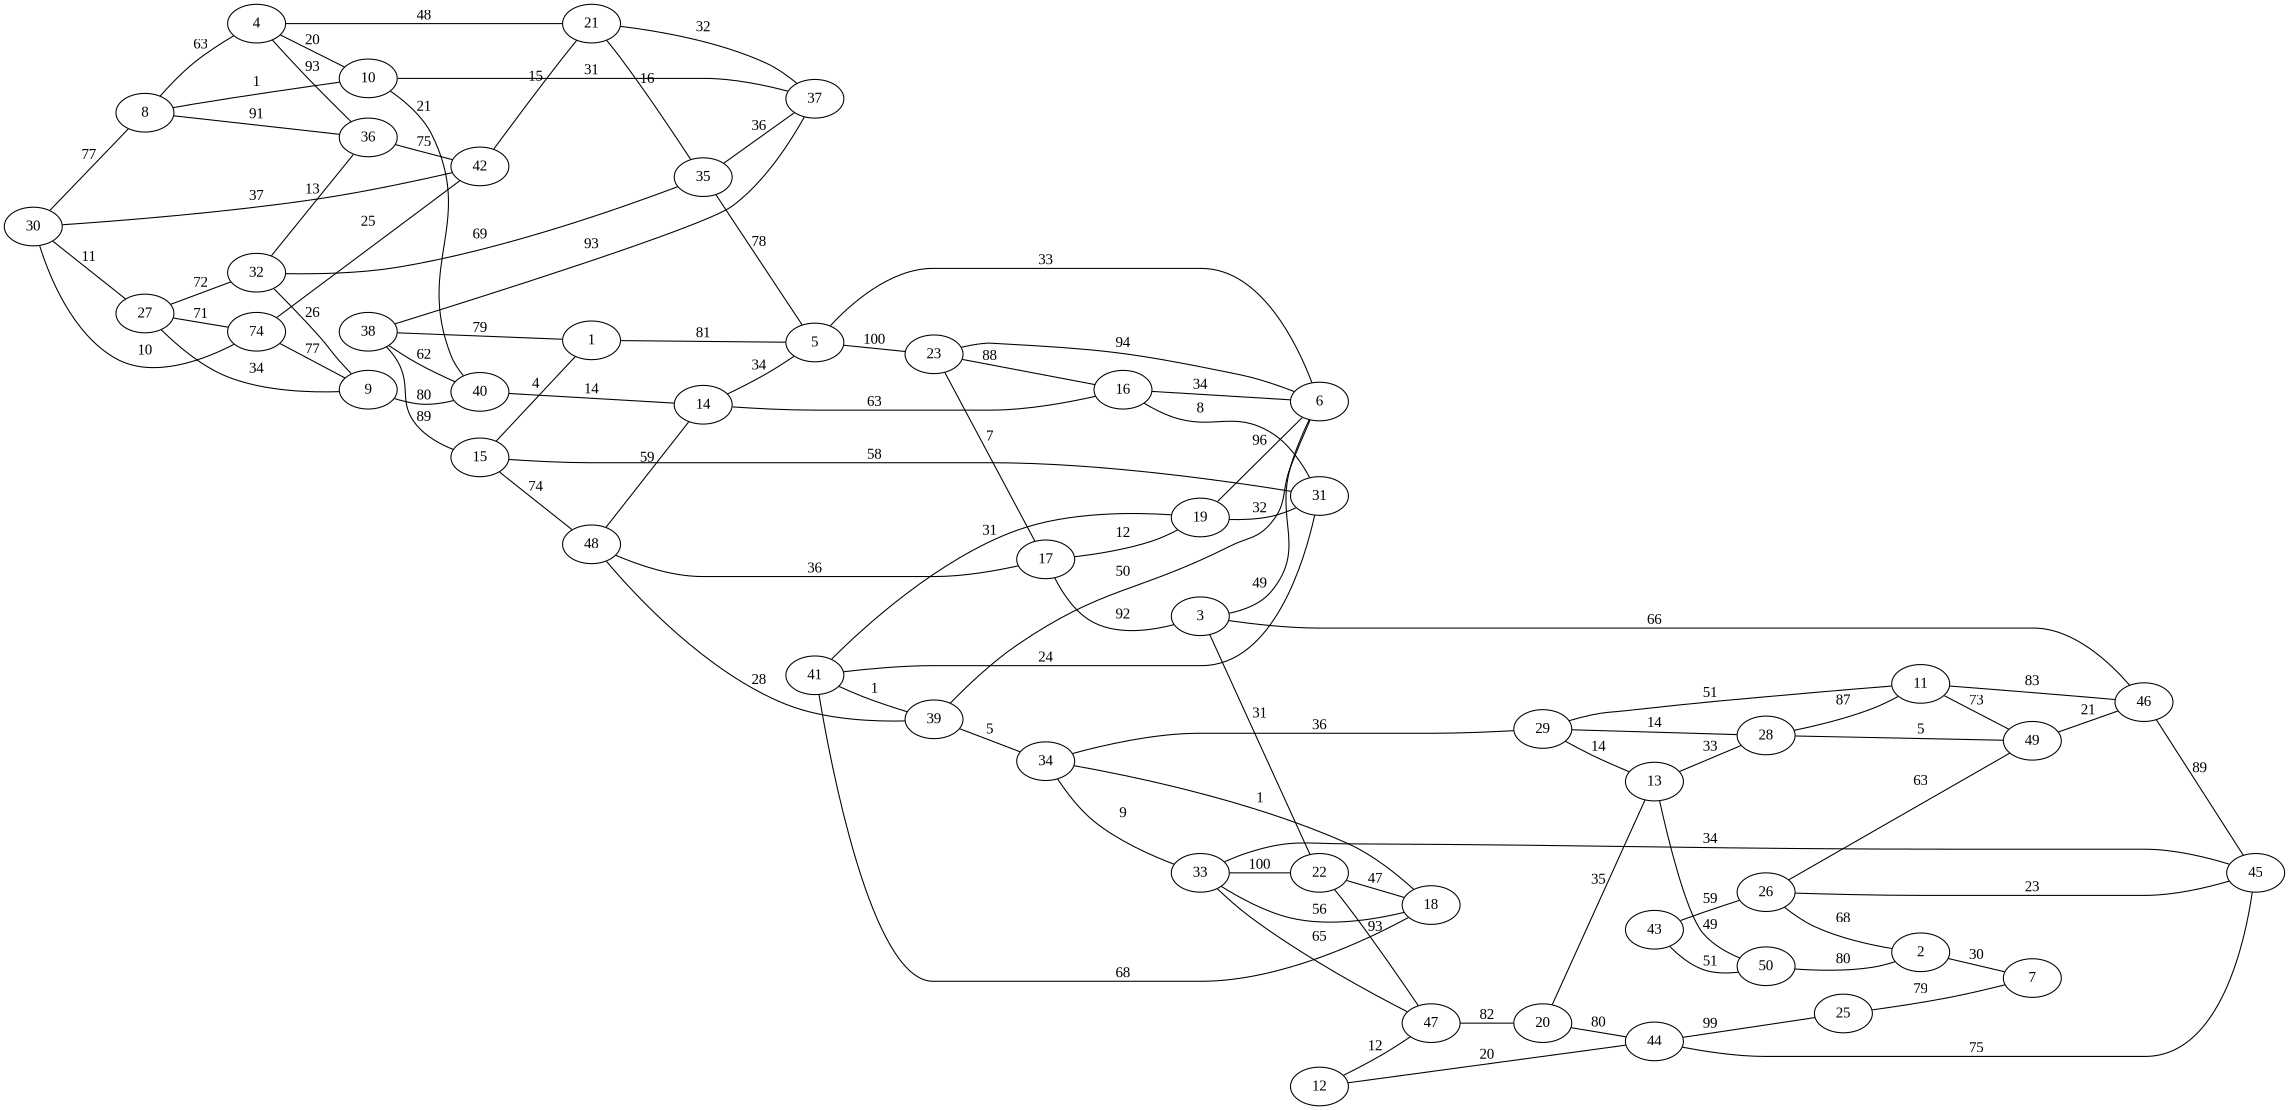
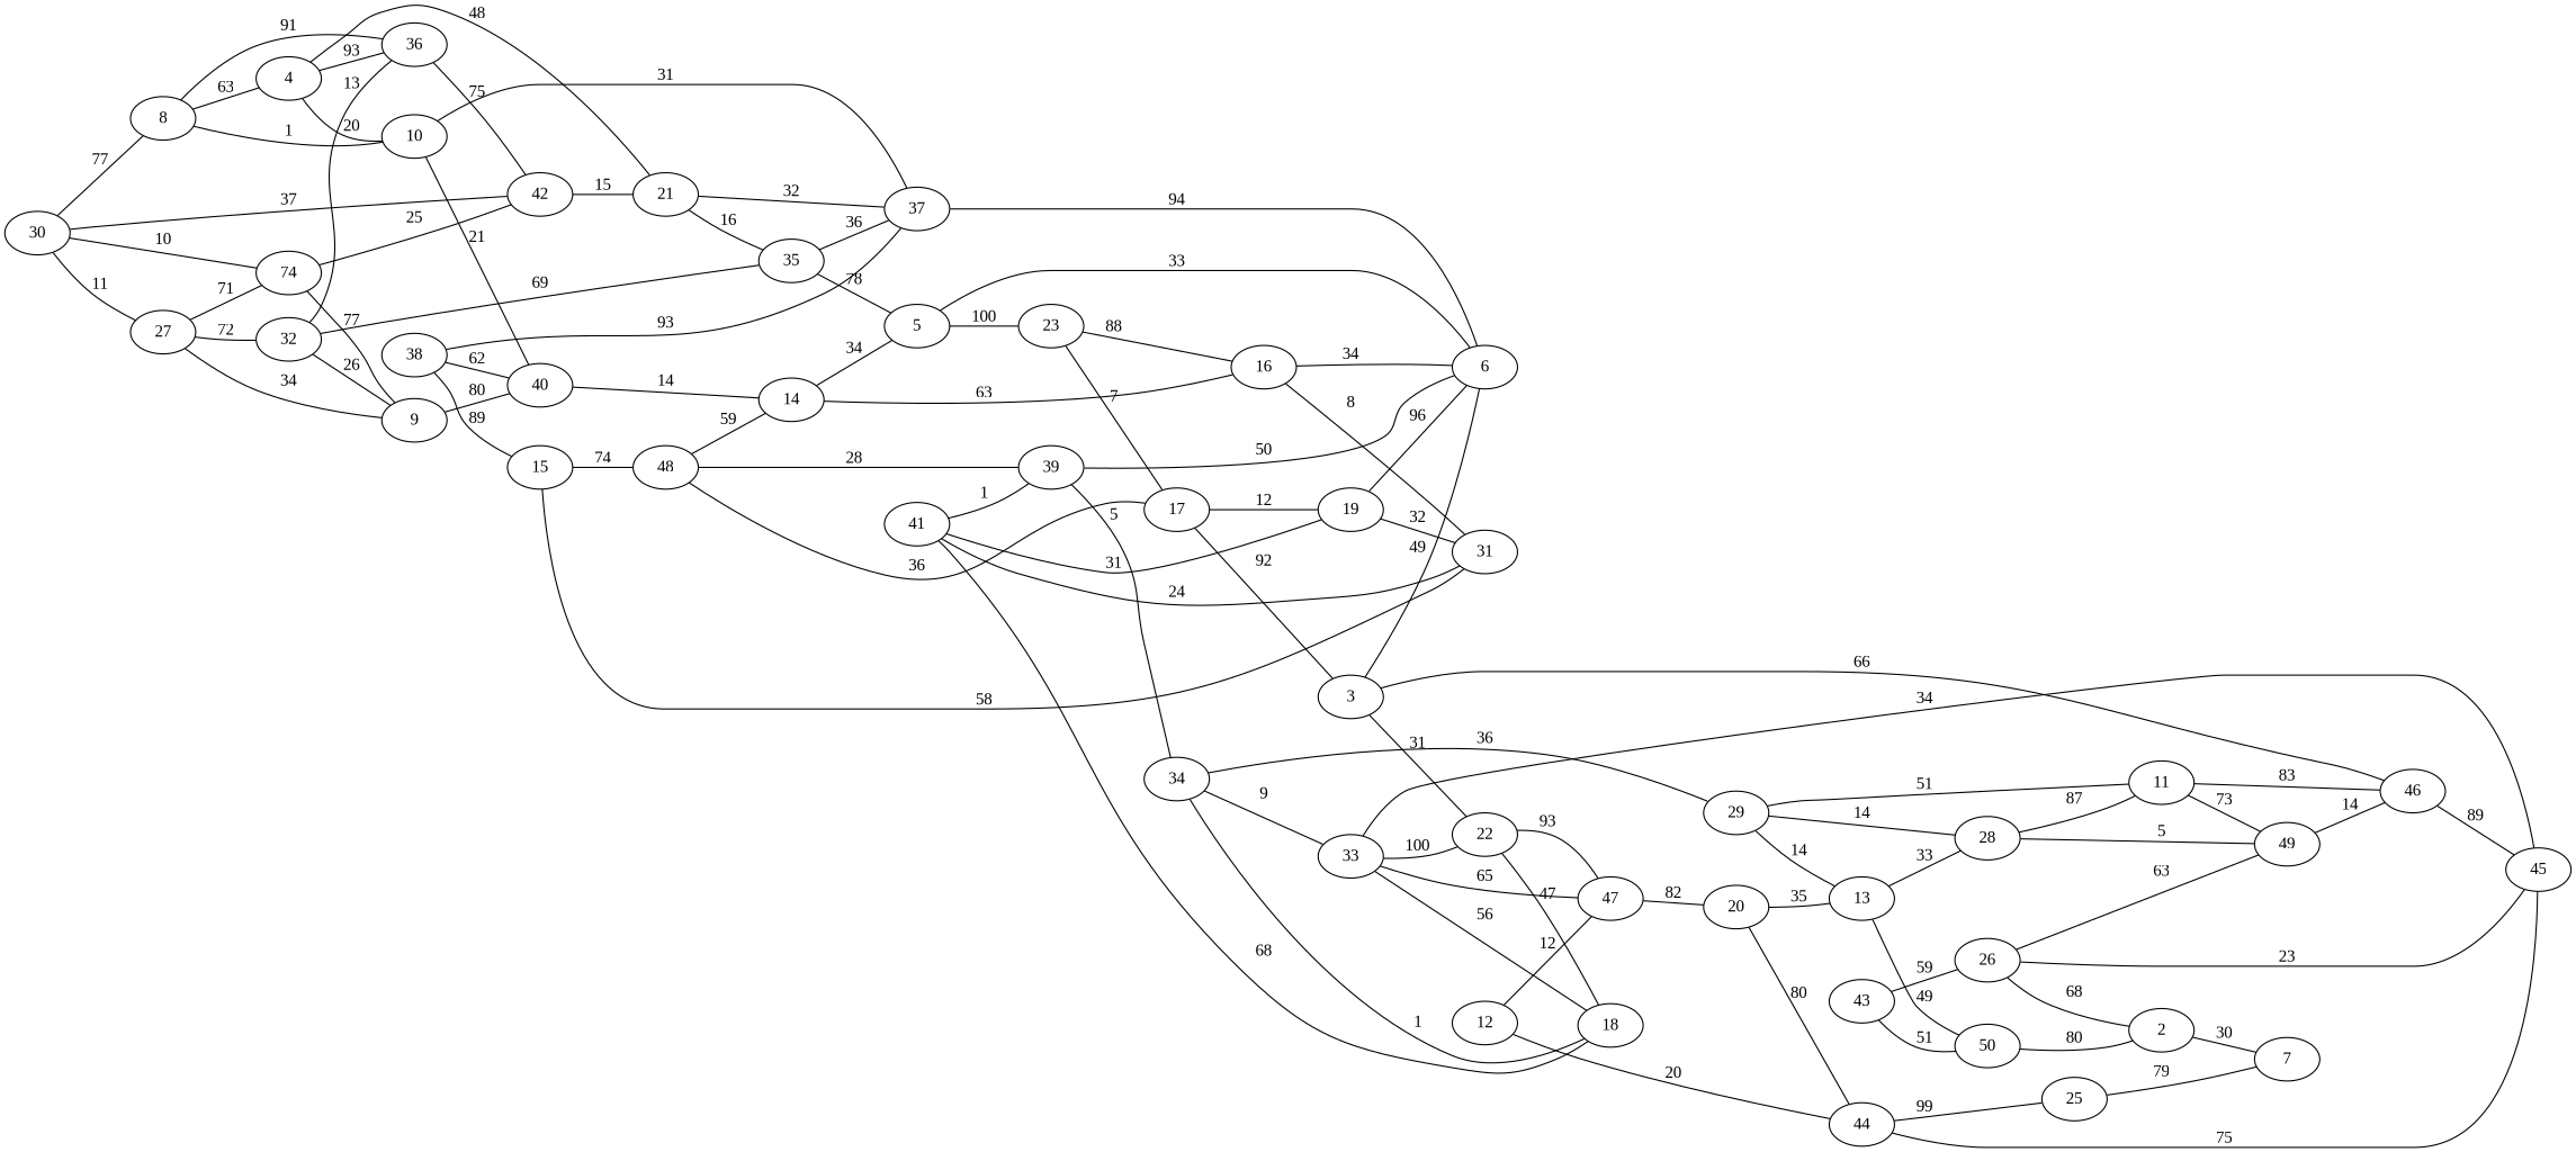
  graph {
    fontname="Liberation Serif"
    rankdir=LR
    node [fontname="Liberation Serif"]
    edge [fontname="Liberation Serif"]
    30
    27
    n3 [label=74]
    8
    42
    32
    9
    4
    36
    10
    21
    35
    40
    37
    5
    14
-   1
    38
    15
    48
    31
    16
    17
    39
    23
    6
    19
    3
    34
    22
    46
    41
    18
    33
    29
    47
    45
    13
    28
    11
    20
    12
    44
    25
    50
    49
    2
    7
    26
    43
    30 -- 27 [label=11]
    30 -- n3 [label=10]
    30 -- 8 [label=77]
    30 -- 42 [label=37]
    27 -- n3 [label=71]
    27 -- 32 [label=72]
    27 -- 9 [label=34]
    n3 -- 42 [label=25]
    n3 -- 9 [label=77]
    8 -- 4 [label=63]
    8 -- 36 [label=91]
    8 -- 10 [label=1]
    42 -- 21 [label=15]
    32 -- 9 [label=26]
    32 -- 36 [label=13]
    32 -- 35 [label=69]
    9 -- 40 [label=80]
    4 -- 36 [label=93]
    4 -- 10 [label=20]
    4 -- 21 [label=48]
    36 -- 42 [label=75]
    10 -- 40 [label=21]
    10 -- 37 [label=31]
    21 -- 35 [label=16]
    21 -- 37 [label=32]
    35 -- 37 [label=36]
    35 -- 5 [label=78]
    40 -- 14 [label=14]
    5 -- 23 [label=100]
    5 -- 6 [label=33]
    14 -- 5 [label=34]
    14 -- 16 [label=63]
-   1 -- 5 [label=81]
    38 -- 40 [label=62]
    38 -- 37 [label=93]
-   38 -- 1 [label=79]
    38 -- 15 [label=89]
-   15 -- 1 [label=4]
    15 -- 48 [label=74]
    15 -- 31 [label=58]
    48 -- 14 [label=59]
    48 -- 17 [label=36]
    48 -- 39 [label=28]
    16 -- 31 [label=8]
    16 -- 6 [label=34]
    17 -- 19 [label=12]
    17 -- 3 [label=92]
    39 -- 6 [label=50]
    39 -- 34 [label=5]
    23 -- 16 [label=88]
    23 -- 17 [label=7]
-   23 -- 6 [label=94]
+   37 -- 6 [label=94]
    19 -- 31 [label=32]
    19 -- 6 [label=96]
    3 -- 6 [label=49]
    3 -- 22 [label=31]
    3 -- 46 [label=66]
    34 -- 18 [label=1]
    34 -- 33 [label=9]
    34 -- 29 [label=36]
    22 -- 18 [label=47]
    22 -- 47 [label=93]
    46 -- 45 [label=89]
    41 -- 31 [label=24]
    41 -- 39 [label=1]
    41 -- 19 [label=31]
    41 -- 18 [label=68]
    33 -- 22 [label=100]
    33 -- 18 [label=56]
    33 -- 47 [label=65]
    33 -- 45 [label=34]
    29 -- 13 [label=14]
    29 -- 28 [label=14]
    29 -- 11 [label=51]
    47 -- 20 [label=82]
    13 -- 28 [label=33]
    13 -- 50 [label=49]
    28 -- 11 [label=87]
    28 -- 49 [label=5]
    11 -- 46 [label=83]
    11 -- 49 [label=73]
    20 -- 13 [label=35]
    20 -- 44 [label=80]
    12 -- 47 [label=12]
    12 -- 44 [label=20]
    44 -- 45 [label=75]
    44 -- 25 [label=99]
    25 -- 7 [label=79]
    50 -- 2 [label=80]
-   49 -- 46 [label=21]
+   49 -- 46 [label=14]
    2 -- 7 [label=30]
    26 -- 45 [label=23]
    26 -- 49 [label=63]
    26 -- 2 [label=68]
    43 -- 50 [label=51]
    43 -- 26 [label=59]
  }
